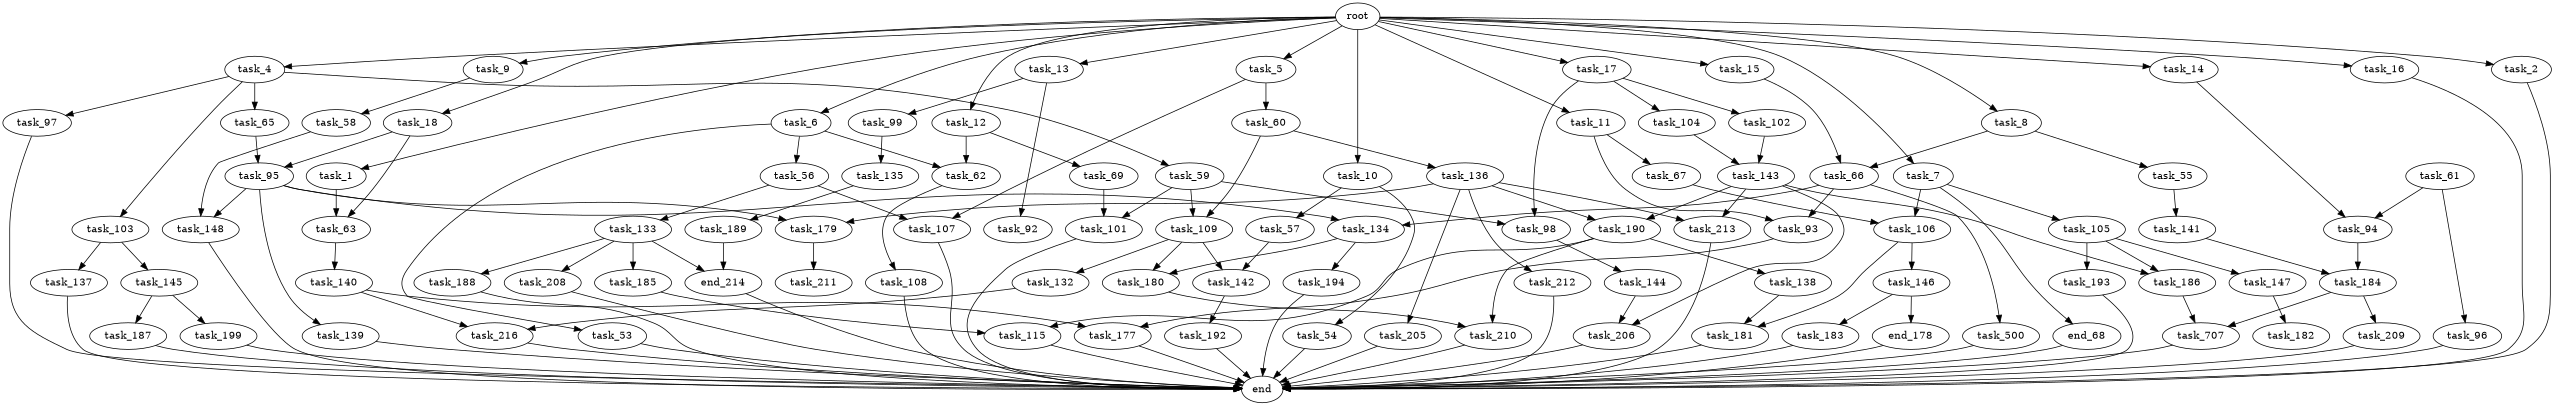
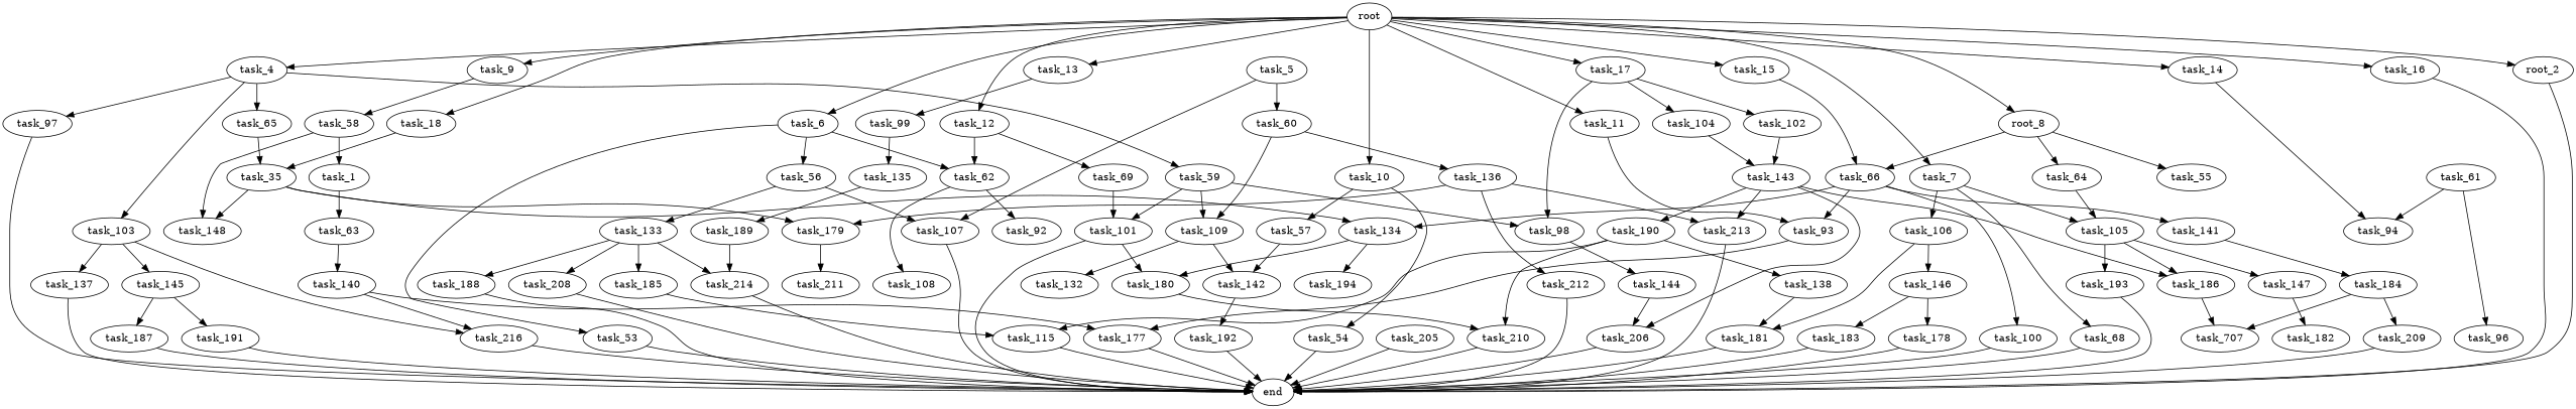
  digraph {
    root
    task_1
-   task_2
+   task_2 [label=root_2]
    task_4
    task_5
    task_6
    task_7
-   task_8
+   task_8 [label=root_8]
    task_9
    task_10
    task_11
    task_12
    task_13
    task_14
    task_15
    task_16
    task_17
    task_18
    task_63
    end
    task_65
    task_59
    task_97
    task_103
    task_60
    task_107
    task_53
    task_56
    task_62
-   task_68 [label=end_68]
+   task_68
    task_105
    task_106
    task_55
+   task_64
    task_66
    task_58
    task_54
    task_57
-   task_67
    task_93
    task_69
    task_99
    task_94
    task_98
    task_102
    task_104
-   task_95
+   task_95 [label=task_35]
    task_140
    task_61
    task_96
    task_101
    task_109
    task_137
    task_145
    task_136
    task_133
    task_92
    task_108
    task_147
    task_186
    task_193
    task_146
    task_181
    task_141
-   task_100 [label=task_500]
+   task_100
    task_134
    task_148
    task_142
    task_177
    task_135
    task_184
    task_144
    task_143
-   task_139
    task_179
    task_188
    task_185
    task_208
-   task_214 [label=end_214]
+   task_214
    task_192
    task_132
    task_180
    task_190
    task_205
    task_212
    task_213
    task_216
    task_194
    task_138
    n90 [label=task_707]
    task_209
    task_211
    task_206
    task_189
    task_187
-   task_191 [label=task_199]
+   task_191
    task_182
-   task_178 [label=end_178]
+   task_178
    task_183
    task_210
    n101 [label=task_115]
-   root -> task_1
+   task_58 -> task_1
    root -> task_2
    root -> task_4
-   root -> task_5
    root -> task_6
    root -> task_7
    root -> task_8
    root -> task_9
    root -> task_10
    root -> task_11
    root -> task_12
    root -> task_13
    root -> task_14
    root -> task_15
    root -> task_16
    root -> task_17
    root -> task_18
    task_1 -> task_63
    task_2 -> end
    task_4 -> task_65
    task_4 -> task_59
    task_4 -> task_97
    task_4 -> task_103
    task_5 -> task_60
    task_5 -> task_107
    task_6 -> task_53
    task_6 -> task_56
    task_6 -> task_62
    task_7 -> task_68
    task_7 -> task_105
    task_7 -> task_106
    task_8 -> task_55
+   task_8 -> task_64
    task_8 -> task_66
    task_9 -> task_58
    task_10 -> task_54
    task_10 -> task_57
-   task_11 -> task_67
    task_11 -> task_93
    task_12 -> task_62
    task_12 -> task_69
    task_13 -> task_99
    task_14 -> task_94
    task_15 -> task_66
    task_16 -> end
    task_17 -> task_98
    task_17 -> task_102
    task_17 -> task_104
-   task_18 -> task_63
    task_18 -> task_95
    task_63 -> task_140
    task_65 -> task_95
    task_59 -> task_98
    task_59 -> task_101
    task_59 -> task_109
    task_97 -> end
    task_103 -> task_137
    task_103 -> task_145
    task_60 -> task_109
    task_60 -> task_136
    task_107 -> end
    task_53 -> end
    task_56 -> task_107
    task_56 -> task_133
-   task_13 -> task_92
+   task_62 -> task_92
    task_62 -> task_108
    task_68 -> end
    task_105 -> task_147
    task_105 -> task_186
    task_105 -> task_193
    task_106 -> task_146
    task_106 -> task_181
-   task_55 -> task_141
+   task_66 -> task_141
+   task_64 -> task_105
    task_66 -> task_93
    task_66 -> task_100
    task_66 -> task_134
    task_58 -> task_148
    task_54 -> end
    task_57 -> task_142
-   task_67 -> task_106
    task_93 -> task_177
    task_69 -> task_101
    task_99 -> task_135
-   task_94 -> task_184
    task_98 -> task_144
    task_102 -> task_143
    task_104 -> task_143
    task_95 -> task_134
    task_95 -> task_148
-   task_95 -> task_139
    task_95 -> task_179
    task_140 -> task_177
    task_140 -> task_216
    task_61 -> task_94
    task_61 -> task_96
-   task_96 -> end
    task_101 -> end
    task_109 -> task_142
    task_109 -> task_132
-   task_109 -> task_180
+   task_101 -> task_180
    task_137 -> end
    task_145 -> task_187
    task_145 -> task_191
    task_136 -> task_179
-   task_136 -> task_190
-   task_136 -> task_205
    task_136 -> task_212
    task_136 -> task_213
    task_133 -> task_188
    task_133 -> task_185
    task_133 -> task_208
    task_133 -> task_214
-   task_108 -> end
    task_147 -> task_182
    task_186 -> n90
    task_193 -> end
    task_146 -> task_178
    task_146 -> task_183
    task_181 -> end
    task_141 -> task_184
    task_100 -> end
    task_134 -> task_180
    task_134 -> task_194
-   task_148 -> end
    task_142 -> task_192
    task_177 -> end
    task_135 -> task_189
    task_184 -> n90
    task_184 -> task_209
    task_144 -> task_206
    task_143 -> task_186
    task_143 -> task_190
    task_143 -> task_213
    task_143 -> task_206
-   task_139 -> end
    task_179 -> task_211
    task_188 -> end
    task_185 -> n101
    task_208 -> end
    task_214 -> end
    task_192 -> end
-   task_132 -> task_216
+   task_103 -> task_216
    task_180 -> task_210
    task_190 -> task_138
    task_190 -> task_210
    task_190 -> n101
    task_205 -> end
    task_212 -> end
    task_213 -> end
    task_216 -> end
-   task_194 -> end
    task_138 -> task_181
-   n90 -> end
    task_209 -> end
    task_206 -> end
    task_189 -> task_214
    task_187 -> end
    task_191 -> end
    task_178 -> end
    task_183 -> end
    task_210 -> end
    n101 -> end
  }
